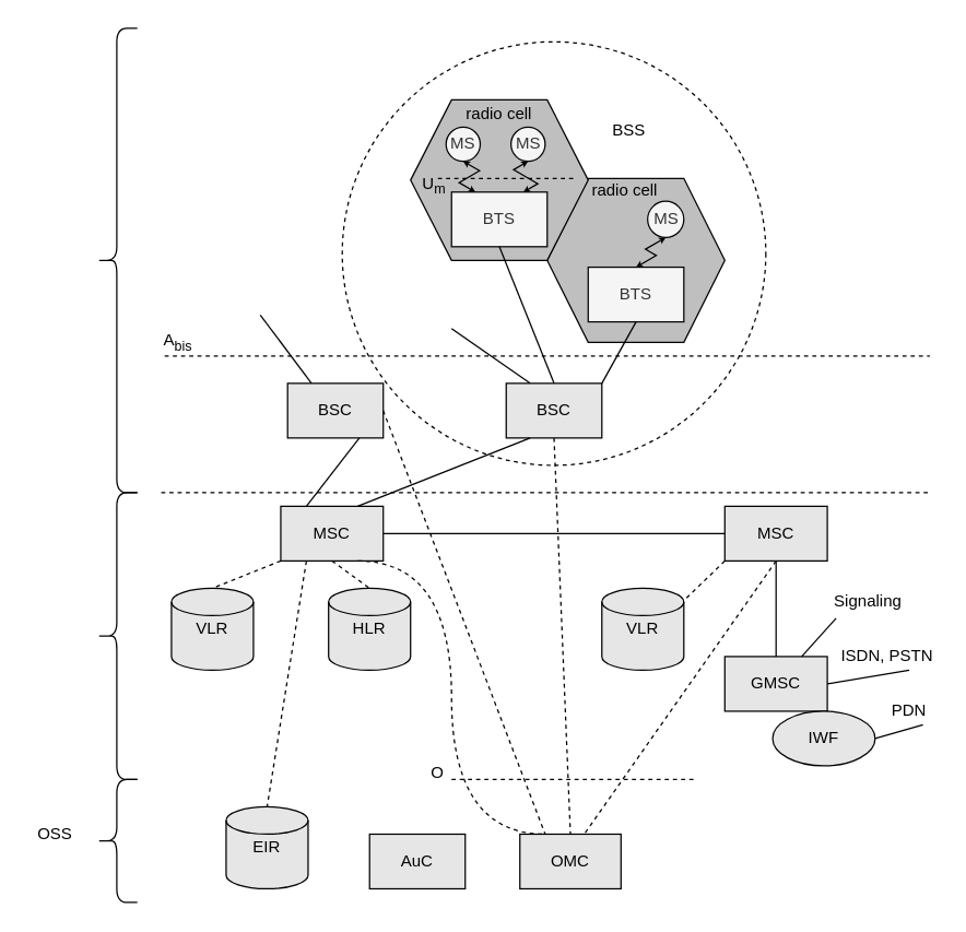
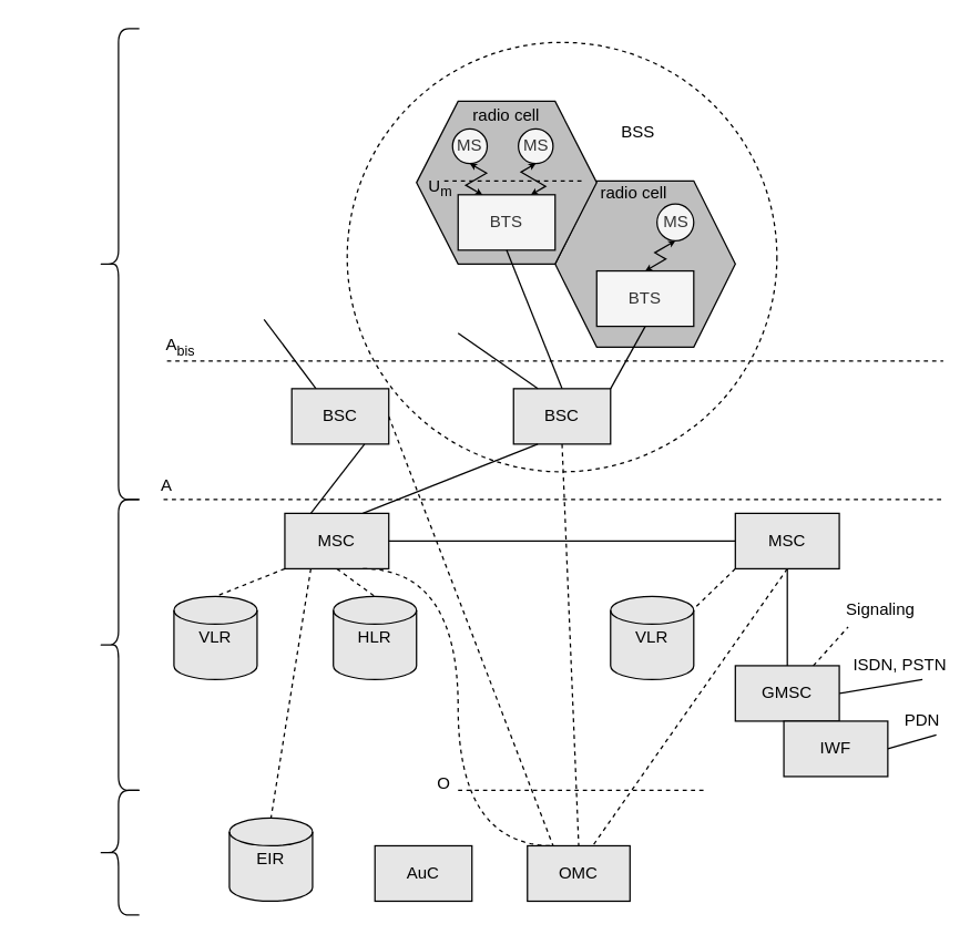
  <mxCell id="0" />
  <mxCell id="1" parent="0" />
  <mxCell id="2" value="" style="group;strokeWidth=1;" parent="1" vertex="1" connectable="0"><mxGeometry x="20" y="30" width="665" height="630" as="geometry" /></mxCell>
  <mxCell id="3" value="" style="ellipse;whiteSpace=wrap;html=1;aspect=fixed;fillColor=none;dashed=1;strokeWidth=1;" parent="2" vertex="1"><mxGeometry x="230" width="310" height="310" as="geometry" /></mxCell>
  <mxCell id="4" value="VLR" style="strokeWidth=1;html=1;shape=mxgraph.flowchart.database;whiteSpace=wrap;fillColor=#E6E6E6;" parent="2" vertex="1"><mxGeometry x="105" y="400" width="60" height="60" as="geometry" /></mxCell>
  <mxCell id="5" style="rounded=0;orthogonalLoop=1;jettySize=auto;html=1;exitX=0;exitY=1;exitDx=0;exitDy=0;entryX=0.5;entryY=0;entryDx=0;entryDy=0;entryPerimeter=0;dashed=1;endArrow=none;endFill=0;strokeWidth=1;" parent="2" source="6" target="4" edge="1"><mxGeometry relative="1" as="geometry" /></mxCell>
  <mxCell id="6" value="MSC" style="rounded=0;whiteSpace=wrap;html=1;shadow=0;sketch=0;fillColor=#E6E6E6;strokeWidth=1;" parent="2" vertex="1"><mxGeometry x="185" y="340" width="75" height="40" as="geometry" /></mxCell>
  <mxCell id="7" value="HLR" style="strokeWidth=1;html=1;shape=mxgraph.flowchart.database;whiteSpace=wrap;fillColor=#E6E6E6;" parent="2" vertex="1"><mxGeometry x="220" y="400" width="60" height="60" as="geometry" /></mxCell>
  <mxCell id="8" style="edgeStyle=none;rounded=0;orthogonalLoop=1;jettySize=auto;html=1;exitX=0.5;exitY=1;exitDx=0;exitDy=0;entryX=0.5;entryY=0;entryDx=0;entryDy=0;entryPerimeter=0;dashed=1;endArrow=none;endFill=0;strokeWidth=1;" parent="2" source="6" target="7" edge="1"><mxGeometry relative="1" as="geometry" /></mxCell>
  <mxCell id="9" value="EIR" style="strokeWidth=1;html=1;shape=mxgraph.flowchart.database;whiteSpace=wrap;fillColor=#E6E6E6;" parent="2" vertex="1"><mxGeometry x="145" y="560" width="60" height="60" as="geometry" /></mxCell>
  <mxCell id="10" style="edgeStyle=none;rounded=0;orthogonalLoop=1;jettySize=auto;html=1;exitX=0.25;exitY=1;exitDx=0;exitDy=0;entryX=0.5;entryY=0;entryDx=0;entryDy=0;entryPerimeter=0;dashed=1;endArrow=none;endFill=0;jumpStyle=none;strokeWidth=1;" parent="2" source="6" target="9" edge="1"><mxGeometry relative="1" as="geometry" /></mxCell>
  <mxCell id="11" value="AuC" style="rounded=0;whiteSpace=wrap;html=1;shadow=0;sketch=0;fillColor=#E6E6E6;strokeWidth=1;" parent="2" vertex="1"><mxGeometry x="250" y="580" width="70" height="40" as="geometry" /></mxCell>
  <mxCell id="12" value="OMC" style="rounded=0;whiteSpace=wrap;html=1;shadow=0;sketch=0;fillColor=#E6E6E6;strokeWidth=1;" parent="2" vertex="1"><mxGeometry x="360" y="580" width="74" height="40" as="geometry" /></mxCell>
  <mxCell id="13" style="orthogonalLoop=1;jettySize=auto;html=1;exitX=0.75;exitY=1;exitDx=0;exitDy=0;entryX=0.25;entryY=0;entryDx=0;entryDy=0;dashed=1;endArrow=none;endFill=0;targetPerimeterSpacing=0;strokeWidth=1;edgeStyle=orthogonalEdgeStyle;curved=1;" parent="2" source="6" target="12" edge="1"><mxGeometry relative="1" as="geometry"><Array as="points"><mxPoint x="310" y="380" /><mxPoint x="310" y="580" /></Array></mxGeometry></mxCell>
  <mxCell id="14" style="rounded=0;orthogonalLoop=1;jettySize=auto;html=1;exitX=0.5;exitY=1;exitDx=0;exitDy=0;entryX=0.629;entryY=0.02;entryDx=0;entryDy=0;dashed=1;endArrow=none;endFill=0;elbow=vertical;entryPerimeter=0;strokeWidth=1;" parent="2" source="15" target="12" edge="1"><mxGeometry relative="1" as="geometry" /></mxCell>
  <mxCell id="15" value="MSC" style="rounded=0;whiteSpace=wrap;html=1;shadow=0;sketch=0;fillColor=#E6E6E6;strokeWidth=1;" parent="2" vertex="1"><mxGeometry x="510" y="340" width="75" height="40" as="geometry" /></mxCell>
  <mxCell id="16" style="edgeStyle=none;rounded=0;orthogonalLoop=1;jettySize=auto;html=1;exitX=1;exitY=0.5;exitDx=0;exitDy=0;entryX=0;entryY=0.5;entryDx=0;entryDy=0;endArrow=none;endFill=0;strokeWidth=1;" parent="2" source="6" target="15" edge="1"><mxGeometry relative="1" as="geometry" /></mxCell>
  <mxCell id="17" value="VLR" style="strokeWidth=1;html=1;shape=mxgraph.flowchart.database;whiteSpace=wrap;fillColor=#E6E6E6;" parent="2" vertex="1"><mxGeometry x="420" y="400" width="60" height="60" as="geometry" /></mxCell>
  <mxCell id="18" style="rounded=0;orthogonalLoop=1;jettySize=auto;html=1;exitX=0;exitY=1;exitDx=0;exitDy=0;entryX=1;entryY=0.15;entryDx=0;entryDy=0;entryPerimeter=0;dashed=1;endArrow=none;endFill=0;strokeWidth=1;" parent="2" source="15" target="17" edge="1"><mxGeometry relative="1" as="geometry" /></mxCell>
  <mxCell id="19" style="edgeStyle=none;rounded=0;orthogonalLoop=1;jettySize=auto;html=1;exitX=1;exitY=0.5;exitDx=0;exitDy=0;endArrow=none;endFill=0;strokeWidth=1;" parent="2" source="20" edge="1"><mxGeometry relative="1" as="geometry"><mxPoint x="645" y="460" as="targetPoint" /></mxGeometry></mxCell>
  <mxCell id="20" value="GMSC" style="rounded=0;whiteSpace=wrap;html=1;shadow=0;sketch=0;fillColor=#E6E6E6;strokeWidth=1;" parent="2" vertex="1"><mxGeometry x="510" y="450" width="75" height="40" as="geometry" /></mxCell>
  <mxCell id="21" style="edgeStyle=none;rounded=0;orthogonalLoop=1;jettySize=auto;html=1;exitX=0.5;exitY=1;exitDx=0;exitDy=0;endArrow=none;endFill=0;strokeWidth=1;" parent="2" source="15" target="20" edge="1"><mxGeometry relative="1" as="geometry" /></mxCell>
  <mxCell id="22" style="edgeStyle=none;rounded=0;orthogonalLoop=1;jettySize=auto;html=1;exitX=1;exitY=0.5;exitDx=0;exitDy=0;endArrow=none;endFill=0;strokeWidth=1;" parent="2" source="23" edge="1"><mxGeometry relative="1" as="geometry"><mxPoint x="655" y="500.0" as="targetPoint" /></mxGeometry></mxCell>
- <mxCell id="23" value="IWF" style="ellipse;whiteSpace=wrap;html=1;shadow=0;sketch=0;fillColor=#E6E6E6;strokeWidth=1;" parent="2" vertex="1"><mxGeometry x="545" y="490" width="75" height="40" as="geometry" /></mxCell>
+ <mxCell id="23" value="IWF" style="rounded=0;whiteSpace=wrap;html=1;shadow=0;sketch=0;fillColor=#E6E6E6;strokeWidth=1;" parent="2" vertex="1"><mxGeometry x="545" y="490" width="75" height="40" as="geometry" /></mxCell>
  <mxCell id="24" value="ISDN, PSTN" style="text;html=1;align=center;verticalAlign=middle;whiteSpace=wrap;rounded=0;shadow=0;sketch=0;rotation=0;strokeWidth=1;" parent="2" vertex="1"><mxGeometry x="594.49" y="440" width="70" height="20" as="geometry" /></mxCell>
  <mxCell id="25" value="PDN" style="text;html=1;align=center;verticalAlign=middle;whiteSpace=wrap;rounded=0;shadow=0;sketch=0;rotation=0;strokeWidth=1;" parent="2" vertex="1"><mxGeometry x="625" y="480" width="40" height="20" as="geometry" /></mxCell>
  <mxCell id="26" value="Signaling" style="text;html=1;align=center;verticalAlign=middle;whiteSpace=wrap;rounded=0;shadow=0;sketch=0;rotation=0;strokeWidth=1;" parent="2" vertex="1"><mxGeometry x="585" y="400" width="60" height="20" as="geometry" /></mxCell>
- <mxCell id="27" style="edgeStyle=none;rounded=0;orthogonalLoop=1;jettySize=auto;html=1;exitX=0.75;exitY=0;exitDx=0;exitDy=0;dashed=0;endArrow=none;endFill=0;entryX=0.107;entryY=1.1;entryDx=0;entryDy=0;entryPerimeter=0;strokeWidth=1;" parent="2" source="20" target="26" edge="1"><mxGeometry relative="1" as="geometry"><mxPoint x="585" y="420" as="targetPoint" /></mxGeometry></mxCell>
+ <mxCell id="27" style="edgeStyle=none;rounded=0;orthogonalLoop=1;jettySize=auto;html=1;exitX=0.75;exitY=0;exitDx=0;exitDy=0;dashed=1;endArrow=none;endFill=0;entryX=0.107;entryY=1.1;entryDx=0;entryDy=0;entryPerimeter=0;strokeWidth=1;" parent="2" source="20" target="26" edge="1"><mxGeometry relative="1" as="geometry"><mxPoint x="585" y="420" as="targetPoint" /></mxGeometry></mxCell>
  <mxCell id="28" style="edgeStyle=none;orthogonalLoop=1;jettySize=auto;html=1;exitX=0.25;exitY=0;exitDx=0;exitDy=0;endArrow=none;endFill=0;targetPerimeterSpacing=0;strokeWidth=1;" parent="2" source="30" edge="1"><mxGeometry relative="1" as="geometry"><mxPoint x="170" y="200.0" as="targetPoint" /></mxGeometry></mxCell>
  <mxCell id="29" style="edgeStyle=none;rounded=0;jumpStyle=none;orthogonalLoop=1;jettySize=auto;html=1;exitX=1;exitY=0.5;exitDx=0;exitDy=0;dashed=1;endArrow=none;endFill=0;targetPerimeterSpacing=0;entryX=0.25;entryY=0;entryDx=0;entryDy=0;strokeWidth=1;" parent="2" source="30" target="12" edge="1"><mxGeometry relative="1" as="geometry"><mxPoint x="402" y="580" as="targetPoint" /></mxGeometry></mxCell>
  <mxCell id="30" value="BSC" style="rounded=0;whiteSpace=wrap;html=1;shadow=0;sketch=0;fillColor=#E6E6E6;strokeWidth=1;" parent="2" vertex="1"><mxGeometry x="190" y="250" width="70" height="40" as="geometry" /></mxCell>
  <mxCell id="31" style="orthogonalLoop=1;jettySize=auto;html=1;exitX=0.25;exitY=0;exitDx=0;exitDy=0;entryX=0.75;entryY=1;entryDx=0;entryDy=0;endArrow=none;endFill=0;targetPerimeterSpacing=0;strokeWidth=1;" parent="2" source="6" target="30" edge="1"><mxGeometry relative="1" as="geometry" /></mxCell>
  <mxCell id="32" style="rounded=0;jumpStyle=none;orthogonalLoop=1;jettySize=auto;html=1;exitX=0.5;exitY=1;exitDx=0;exitDy=0;dashed=1;endArrow=none;endFill=0;targetPerimeterSpacing=0;entryX=0.5;entryY=0;entryDx=0;entryDy=0;strokeWidth=1;" parent="2" source="33" target="12" edge="1"><mxGeometry relative="1" as="geometry"><mxPoint x="430" y="590" as="targetPoint" /></mxGeometry></mxCell>
  <mxCell id="33" value="BSC" style="rounded=0;whiteSpace=wrap;html=1;shadow=0;sketch=0;fillColor=#E6E6E6;strokeWidth=1;" parent="2" vertex="1"><mxGeometry x="350" y="250" width="70" height="40" as="geometry" /></mxCell>
  <mxCell id="34" style="orthogonalLoop=1;jettySize=auto;html=1;exitX=0.75;exitY=0;exitDx=0;exitDy=0;entryX=0.25;entryY=1;entryDx=0;entryDy=0;endArrow=none;endFill=0;targetPerimeterSpacing=0;rounded=0;strokeWidth=1;" parent="2" source="6" target="33" edge="1"><mxGeometry relative="1" as="geometry" /></mxCell>
  <mxCell id="35" value="" style="shape=hexagon;perimeter=hexagonPerimeter2;whiteSpace=wrap;html=1;fixedSize=1;shadow=0;sketch=0;fontColor=#333333;fillColor=#BFBFBF;strokeWidth=1;strokeColor=#030303;size=30;" parent="2" vertex="1"><mxGeometry x="380" y="100" width="130" height="120" as="geometry" /></mxCell>
  <mxCell id="36" value="" style="shape=hexagon;perimeter=hexagonPerimeter2;whiteSpace=wrap;html=1;fixedSize=1;shadow=0;sketch=0;fontColor=#333333;fillColor=#BFBFBF;strokeWidth=1;strokeColor=#030303;size=30;" parent="2" vertex="1"><mxGeometry x="280" y="42.5" width="130" height="117.5" as="geometry" /></mxCell>
  <mxCell id="37" value="BTS" style="rounded=0;whiteSpace=wrap;html=1;shadow=0;sketch=0;fillColor=#f5f5f5;fontColor=#333333;strokeWidth=1;strokeColor=#030303;" parent="2" vertex="1"><mxGeometry x="410" y="165" width="70" height="40" as="geometry" /></mxCell>
  <mxCell id="38" style="edgeStyle=none;rounded=0;orthogonalLoop=1;jettySize=auto;html=1;exitX=1;exitY=0;exitDx=0;exitDy=0;entryX=0.5;entryY=1;entryDx=0;entryDy=0;endArrow=none;endFill=0;targetPerimeterSpacing=0;strokeWidth=1;" parent="2" source="33" target="37" edge="1"><mxGeometry relative="1" as="geometry" /></mxCell>
  <mxCell id="39" value="BTS" style="rounded=0;whiteSpace=wrap;html=1;shadow=0;sketch=0;fillColor=#f5f5f5;fontColor=#333333;strokeWidth=1;strokeColor=#030303;" parent="2" vertex="1"><mxGeometry x="310" y="110" width="70" height="40" as="geometry" /></mxCell>
  <mxCell id="40" style="edgeStyle=none;rounded=0;orthogonalLoop=1;jettySize=auto;html=1;exitX=0.5;exitY=0;exitDx=0;exitDy=0;entryX=0.5;entryY=1;entryDx=0;entryDy=0;endArrow=none;endFill=0;targetPerimeterSpacing=0;strokeWidth=1;" parent="2" source="33" target="39" edge="1"><mxGeometry relative="1" as="geometry" /></mxCell>
  <mxCell id="41" style="edgeStyle=isometricEdgeStyle;rounded=0;jumpStyle=none;orthogonalLoop=1;jettySize=auto;html=1;exitX=0.5;exitY=1;exitDx=0;exitDy=0;entryX=0.25;entryY=0;entryDx=0;entryDy=0;startArrow=classic;startFill=1;startSize=2;endArrow=classic;endFill=1;endSize=2;targetPerimeterSpacing=0;elbow=vertical;strokeWidth=1;" parent="2" source="42" target="39" edge="1"><mxGeometry relative="1" as="geometry" /></mxCell>
  <mxCell id="42" value="MS" style="ellipse;whiteSpace=wrap;html=1;aspect=fixed;shadow=0;sketch=0;fillColor=#f5f5f5;fontColor=#333333;strokeWidth=1;strokeColor=#030303;" parent="2" vertex="1"><mxGeometry x="306" y="62.5" width="25" height="25" as="geometry" /></mxCell>
  <mxCell id="43" style="edgeStyle=isometricEdgeStyle;rounded=0;jumpStyle=none;orthogonalLoop=1;jettySize=auto;html=1;exitX=0.5;exitY=1;exitDx=0;exitDy=0;entryX=0.75;entryY=0;entryDx=0;entryDy=0;startArrow=classic;startFill=1;startSize=2;endArrow=classic;endFill=1;endSize=2;targetPerimeterSpacing=0;strokeWidth=1;" parent="2" source="44" target="39" edge="1"><mxGeometry relative="1" as="geometry" /></mxCell>
  <mxCell id="44" value="MS" style="ellipse;whiteSpace=wrap;html=1;aspect=fixed;shadow=0;sketch=0;fillColor=#f5f5f5;fontColor=#333333;strokeWidth=1;strokeColor=#030303;" parent="2" vertex="1"><mxGeometry x="353.5" y="62.5" width="25" height="25" as="geometry" /></mxCell>
  <mxCell id="45" value="BSS" style="text;html=1;strokeColor=none;fillColor=none;align=center;verticalAlign=middle;whiteSpace=wrap;rounded=0;shadow=0;sketch=0;strokeWidth=1;" parent="2" vertex="1"><mxGeometry x="420" y="55" width="40" height="20" as="geometry" /></mxCell>
  <mxCell id="46" value="" style="endArrow=none;dashed=1;html=1;strokeWidth=1;jumpStyle=none;" parent="2" edge="1"><mxGeometry width="50" height="50" relative="1" as="geometry"><mxPoint x="97.5" y="330" as="sourcePoint" /><mxPoint x="660" y="330" as="targetPoint" /></mxGeometry></mxCell>
  <mxCell id="47" value="radio cell" style="text;html=1;strokeColor=none;fillColor=none;align=center;verticalAlign=middle;whiteSpace=wrap;rounded=0;shadow=0;sketch=0;strokeWidth=1;" parent="2" vertex="1"><mxGeometry x="410" y="100.5" width="54" height="16.25" as="geometry" /></mxCell>
  <mxCell id="48" value="MS" style="ellipse;whiteSpace=wrap;html=1;aspect=fixed;shadow=0;sketch=0;fillColor=#f5f5f5;fontColor=#333333;strokeWidth=1;strokeColor=#030303;" parent="2" vertex="1"><mxGeometry x="453.5" y="116.75" width="26.5" height="26.5" as="geometry" /></mxCell>
  <mxCell id="49" style="edgeStyle=isometricEdgeStyle;rounded=0;jumpStyle=none;orthogonalLoop=1;jettySize=auto;html=1;exitX=0.5;exitY=0;exitDx=0;exitDy=0;entryX=0.5;entryY=1;entryDx=0;entryDy=0;startArrow=classic;startFill=1;endArrow=classic;endFill=1;targetPerimeterSpacing=0;endSize=2;startSize=2;strokeWidth=1;" parent="2" source="37" target="48" edge="1"><mxGeometry relative="1" as="geometry" /></mxCell>
  <mxCell id="50" value="radio cell" style="text;html=1;strokeColor=none;fillColor=none;align=center;verticalAlign=middle;whiteSpace=wrap;rounded=0;shadow=0;sketch=0;strokeWidth=1;" parent="2" vertex="1"><mxGeometry x="318" y="42.5" width="54" height="20" as="geometry" /></mxCell>
  <mxCell id="51" value="" style="endArrow=none;dashed=1;html=1;strokeWidth=1;jumpStyle=none;" parent="2" edge="1"><mxGeometry width="50" height="50" relative="1" as="geometry"><mxPoint x="300" y="100" as="sourcePoint" /><mxPoint x="401" y="100" as="targetPoint" /></mxGeometry></mxCell>
  <mxCell id="52" value="U&lt;sub&gt;m&lt;/sub&gt;" style="text;html=1;strokeColor=none;fillColor=none;align=center;verticalAlign=middle;whiteSpace=wrap;rounded=0;shadow=0;sketch=0;strokeWidth=1;" parent="2" vertex="1"><mxGeometry x="285" y="100" width="25" height="10" as="geometry" /></mxCell>
  <mxCell id="53" value="" style="shape=curlyBracket;whiteSpace=wrap;html=1;rounded=1;shadow=0;sketch=0;strokeColor=#030303;strokeWidth=1;fillColor=#E6E6E6;size=0.5;" parent="2" vertex="1"><mxGeometry x="50" y="-10" width="30" height="340" as="geometry" /></mxCell>
  <mxCell id="54" value="" style="shape=curlyBracket;whiteSpace=wrap;html=1;rounded=1;shadow=0;sketch=0;strokeColor=#030303;strokeWidth=1;fillColor=#E6E6E6;size=0.5;" parent="2" vertex="1"><mxGeometry x="50" y="330" width="30" height="210" as="geometry" /></mxCell>
  <mxCell id="55" value="" style="endArrow=none;dashed=1;html=1;strokeWidth=1;jumpStyle=none;" parent="2" edge="1"><mxGeometry width="50" height="50" relative="1" as="geometry"><mxPoint x="310" y="540" as="sourcePoint" /><mxPoint x="490" y="540" as="targetPoint" /></mxGeometry></mxCell>
  <mxCell id="56" value="O" style="text;html=1;strokeColor=none;fillColor=none;align=center;verticalAlign=middle;whiteSpace=wrap;rounded=0;shadow=0;sketch=0;strokeWidth=1;" parent="2" vertex="1"><mxGeometry x="288.5" y="530" width="21.5" height="10" as="geometry" /></mxCell>
  <mxCell id="57" value="" style="shape=curlyBracket;whiteSpace=wrap;html=1;rounded=1;shadow=0;sketch=0;strokeColor=#030303;strokeWidth=1;fillColor=#E6E6E6;size=0.5;" parent="2" vertex="1"><mxGeometry x="50" y="540" width="30" height="90" as="geometry" /></mxCell>
- <mxCell id="58" value="OSS" style="text;html=1;strokeColor=none;fillColor=none;align=center;verticalAlign=middle;whiteSpace=wrap;rounded=0;shadow=0;sketch=0;strokeWidth=1;" parent="2" vertex="1"><mxGeometry y="570" width="40" height="20" as="geometry" /></mxCell>
  <mxCell id="59" value="" style="endArrow=none;html=1;entryX=0.25;entryY=0;entryDx=0;entryDy=0;strokeWidth=1;" parent="2" target="33" edge="1"><mxGeometry width="50" height="50" relative="1" as="geometry"><mxPoint x="310" y="210" as="sourcePoint" /><mxPoint x="230" y="130" as="targetPoint" /></mxGeometry></mxCell>
  <mxCell id="60" value="A&lt;sub&gt;bis&lt;/sub&gt;" style="text;html=1;strokeColor=none;fillColor=none;align=center;verticalAlign=middle;whiteSpace=wrap;rounded=0;shadow=0;sketch=0;strokeWidth=1;" parent="2" vertex="1"><mxGeometry x="90" y="210" width="40" height="20" as="geometry" /></mxCell>
+ <mxCell id="61" value="A" style="text;html=1;strokeColor=none;fillColor=none;align=center;verticalAlign=middle;whiteSpace=wrap;rounded=0;shadow=0;sketch=0;strokeWidth=1;" parent="2" vertex="1"><mxGeometry x="80" y="310" width="40" height="20" as="geometry" /></mxCell>
  <mxCell id="62" value="" style="endArrow=none;dashed=1;html=1;strokeWidth=1;jumpStyle=none;exitX=0.25;exitY=1;exitDx=0;exitDy=0;" parent="2" source="60" edge="1"><mxGeometry width="50" height="50" relative="1" as="geometry"><mxPoint x="97.5" y="235" as="sourcePoint" /><mxPoint x="660" y="230" as="targetPoint" /></mxGeometry></mxCell>
